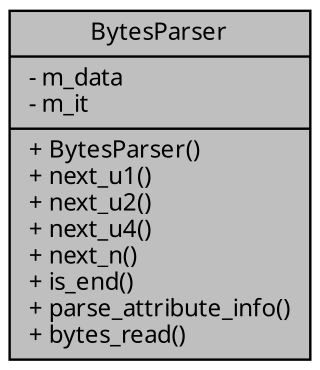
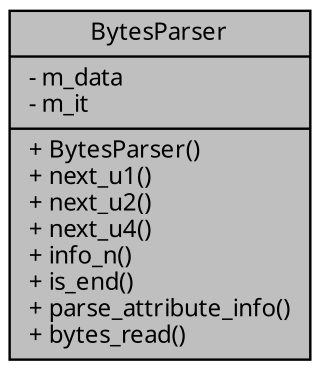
  digraph {
    fontname="Noto Sans"
-   n1 [color=black fillcolor=grey75 fontcolor=black fontname="Noto Sans" fontsize=10 height=0.2 label="{BytesParser\n|- m_data\l- m_it\l|+ BytesParser()\l+ next_u1()\l+ next_u2()\l+ next_u4()\l+ next_n()\l+ is_end()\l+ parse_attribute_info()\l+ bytes_read()\l}" shape=record style=filled width=0.4]
+   n1 [color=black fillcolor=grey75 fontcolor=black fontname="Noto Sans" fontsize=10 height=0.2 label="{BytesParser\n|- m_data\l- m_it\l|+ BytesParser()\l+ next_u1()\l+ next_u2()\l+ next_u4()\l+ info_n()\l+ is_end()\l+ parse_attribute_info()\l+ bytes_read()\l}" shape=record style=filled width=0.4]
  }
